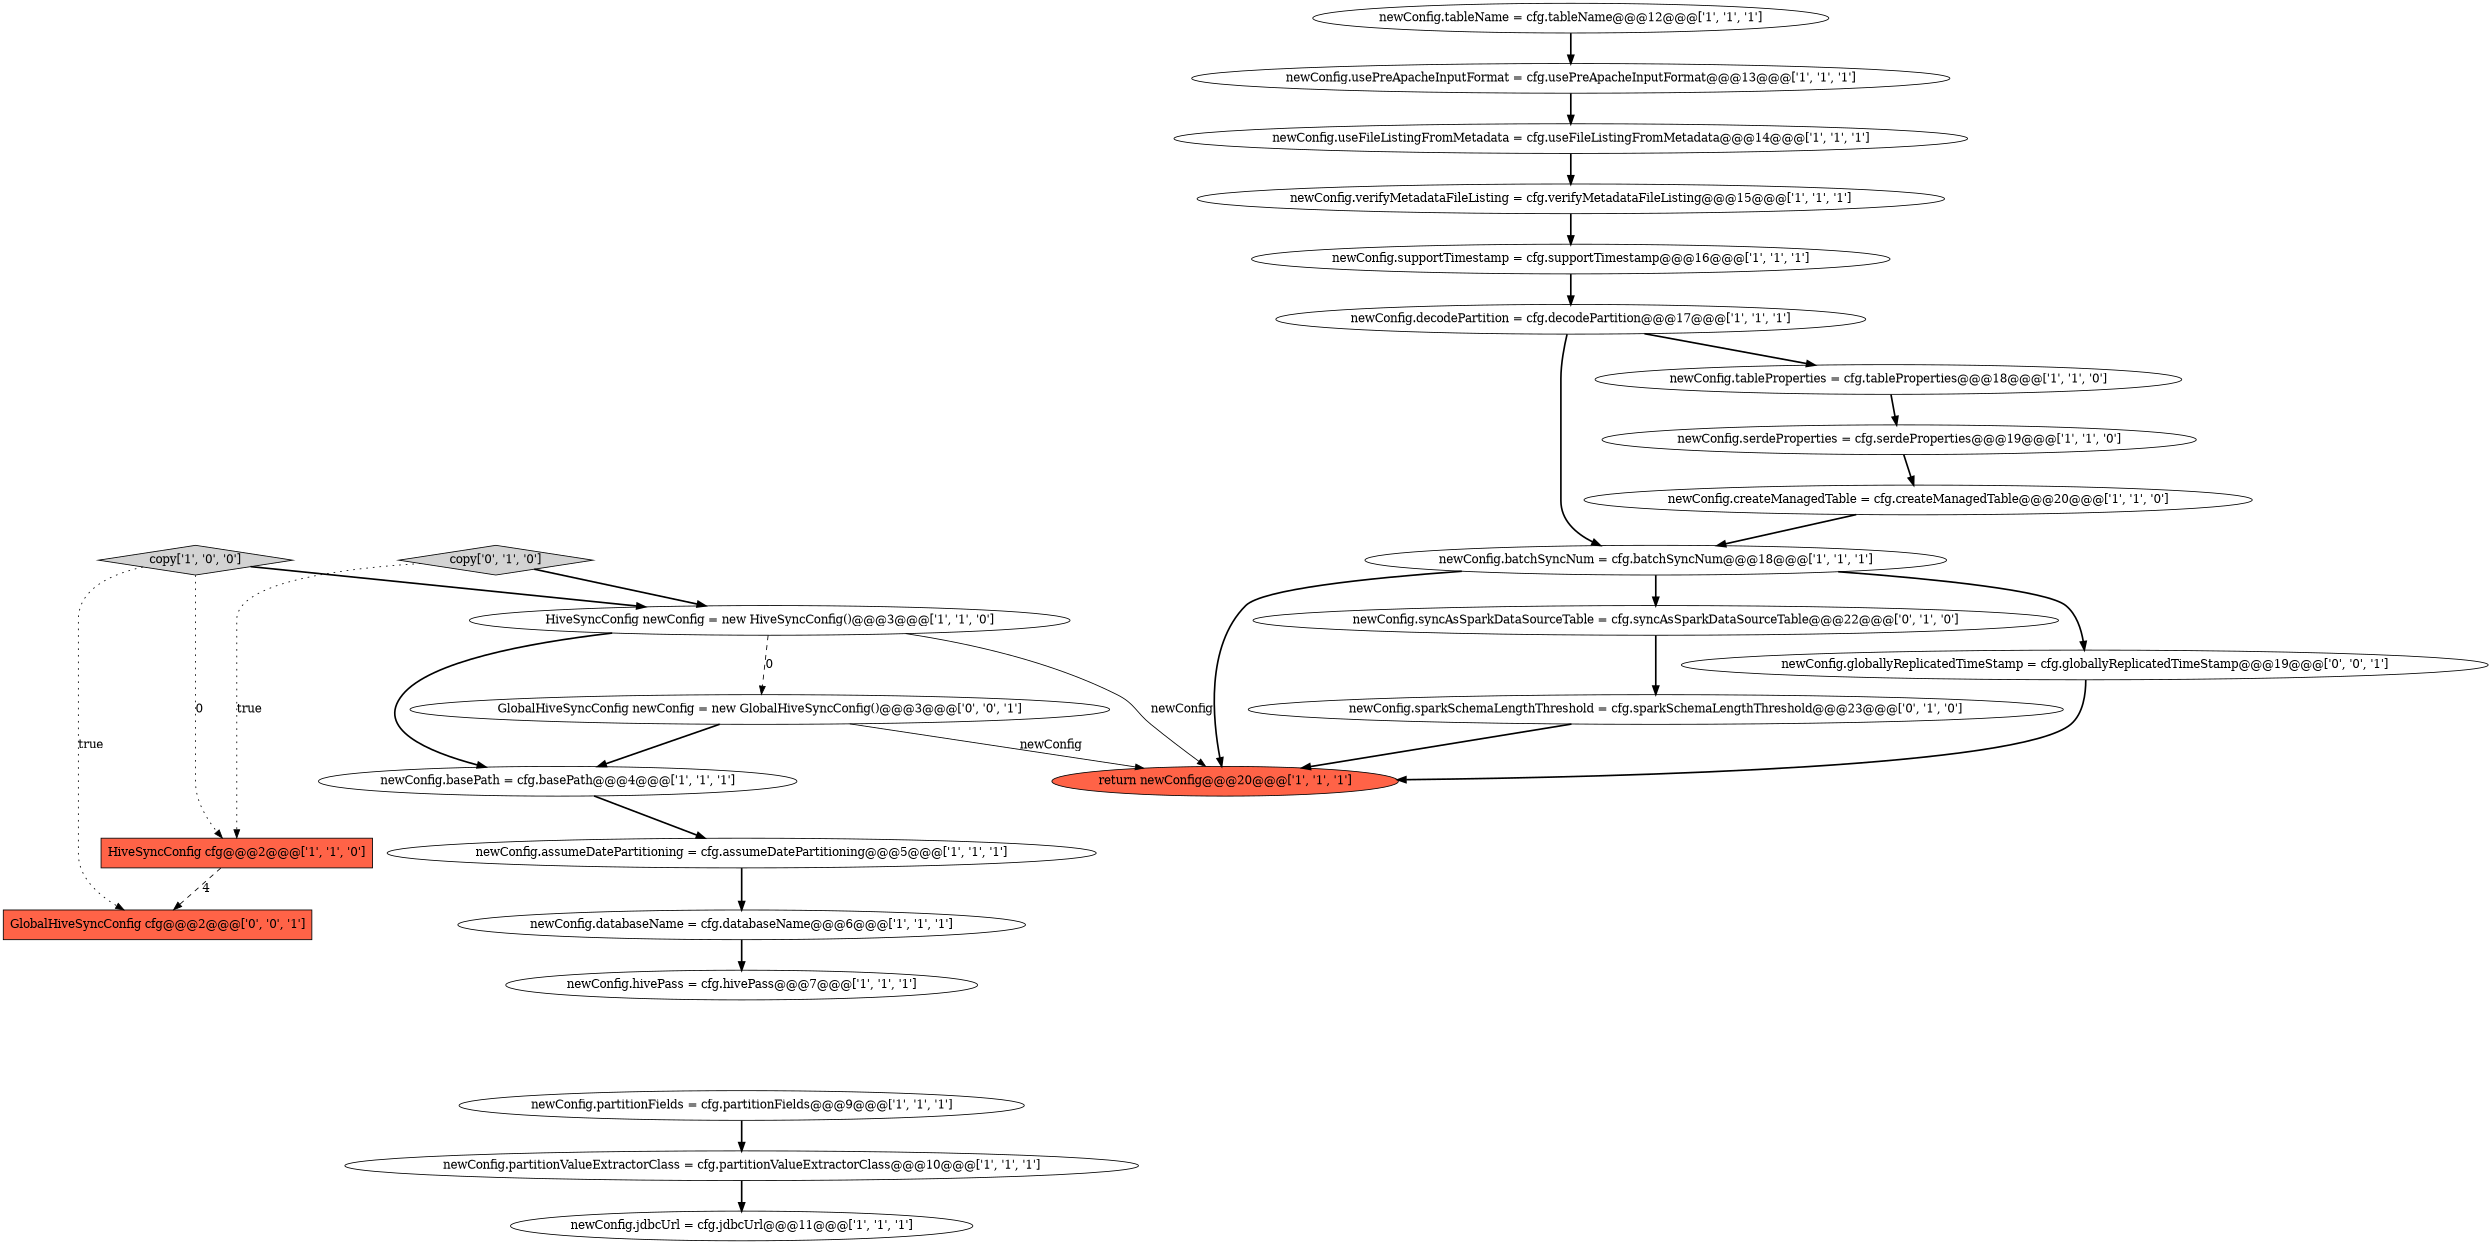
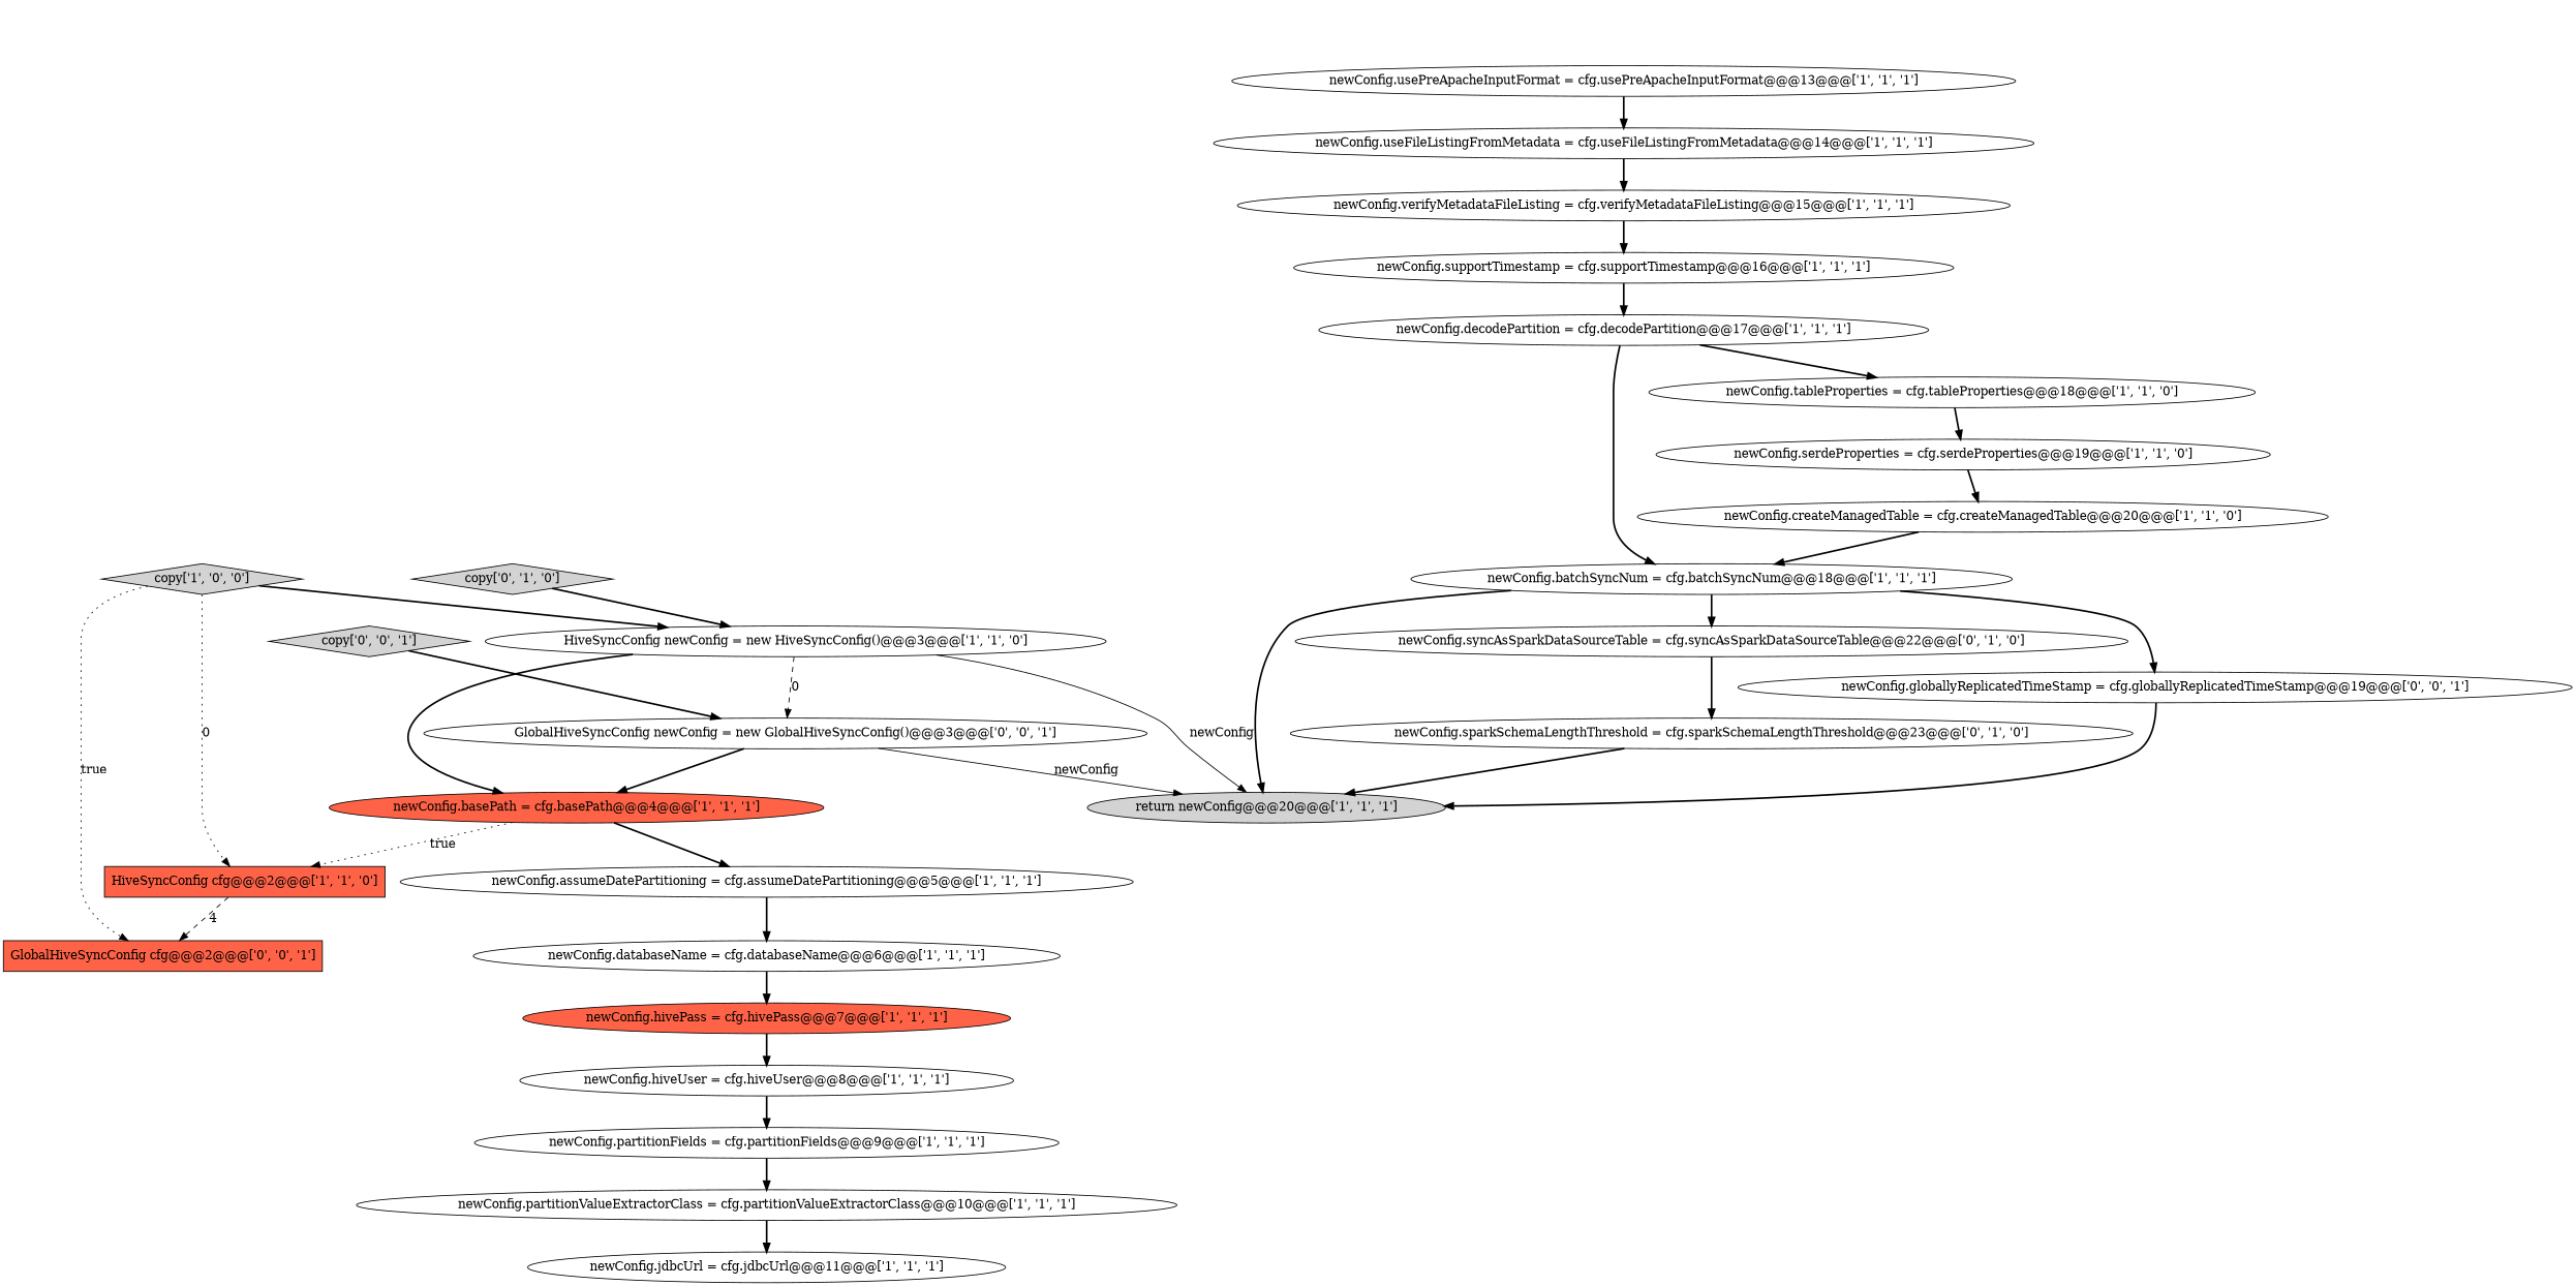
  digraph {
    node [fillcolor=white shape=ellipse style=filled]
    edge [style=bold]
    n1 [fillcolor=tomato label="GlobalHiveSyncConfig cfg@@@2@@@['0', '0', '1']" shape=box]
    n2 [label="newConfig.databaseName = cfg.databaseName@@@6@@@['1', '1', '1']"]
-   n3 [label="newConfig.hivePass = cfg.hivePass@@@7@@@['1', '1', '1']"]
+   n3 [fillcolor=tomato label="newConfig.hivePass = cfg.hivePass@@@7@@@['1', '1', '1']"]
+   n4 [label="newConfig.hiveUser = cfg.hiveUser@@@8@@@['1', '1', '1']"]
    n5 [fillcolor=lightgray label="copy['1', '0', '0']" shape=diamond]
    n6 [label="HiveSyncConfig newConfig = new HiveSyncConfig()@@@3@@@['1', '1', '0']"]
    n7 [fillcolor=tomato label="HiveSyncConfig cfg@@@2@@@['1', '1', '0']" shape=box]
    n8 [label="GlobalHiveSyncConfig newConfig = new GlobalHiveSyncConfig()@@@3@@@['0', '0', '1']"]
-   n9 [label="newConfig.basePath = cfg.basePath@@@4@@@['1', '1', '1']"]
-   n10 [fillcolor=tomato label="return newConfig@@@20@@@['1', '1', '1']"]
+   n9 [fillcolor=tomato label="newConfig.basePath = cfg.basePath@@@4@@@['1', '1', '1']"]
+   n10 [fillcolor=lightgray label="return newConfig@@@20@@@['1', '1', '1']"]
    n11 [fillcolor=lightgray label="copy['0', '1', '0']" shape=diamond]
    n12 [label="newConfig.usePreApacheInputFormat = cfg.usePreApacheInputFormat@@@13@@@['1', '1', '1']"]
    n13 [label="newConfig.useFileListingFromMetadata = cfg.useFileListingFromMetadata@@@14@@@['1', '1', '1']"]
    n14 [label="newConfig.verifyMetadataFileListing = cfg.verifyMetadataFileListing@@@15@@@['1', '1', '1']"]
    n15 [label="newConfig.partitionValueExtractorClass = cfg.partitionValueExtractorClass@@@10@@@['1', '1', '1']"]
    n16 [label="newConfig.jdbcUrl = cfg.jdbcUrl@@@11@@@['1', '1', '1']"]
+   n17 [fillcolor=lightgray label="copy['0', '0', '1']" shape=diamond]
    n18 [label="newConfig.supportTimestamp = cfg.supportTimestamp@@@16@@@['1', '1', '1']"]
    n19 [label="newConfig.decodePartition = cfg.decodePartition@@@17@@@['1', '1', '1']"]
    n20 [label="newConfig.batchSyncNum = cfg.batchSyncNum@@@18@@@['1', '1', '1']"]
    n21 [label="newConfig.tableProperties = cfg.tableProperties@@@18@@@['1', '1', '0']"]
    n22 [label="newConfig.assumeDatePartitioning = cfg.assumeDatePartitioning@@@5@@@['1', '1', '1']"]
    n23 [label="newConfig.syncAsSparkDataSourceTable = cfg.syncAsSparkDataSourceTable@@@22@@@['0', '1', '0']"]
    n24 [label="newConfig.sparkSchemaLengthThreshold = cfg.sparkSchemaLengthThreshold@@@23@@@['0', '1', '0']"]
    n25 [label="newConfig.partitionFields = cfg.partitionFields@@@9@@@['1', '1', '1']"]
    n26 [label="newConfig.globallyReplicatedTimeStamp = cfg.globallyReplicatedTimeStamp@@@19@@@['0', '0', '1']"]
    n27 [label="newConfig.serdeProperties = cfg.serdeProperties@@@19@@@['1', '1', '0']"]
-   n28 [label="newConfig.tableName = cfg.tableName@@@12@@@['1', '1', '1']"]
    n29 [label="newConfig.createManagedTable = cfg.createManagedTable@@@20@@@['1', '1', '0']"]
    n2 -> n3
+   n3 -> n4
+   n4 -> n25
    n5 -> n1 [label=true style=dotted]
    n5 -> n6
    n5 -> n7 [label=0 style=dotted]
    n6 -> n8 [label=0 style=dashed]
    n6 -> n9
    n6 -> n10 [label=newConfig style=solid]
    n7 -> n1 [label=4 style=dashed]
    n8 -> n9
    n8 -> n10 [label=newConfig style=solid]
    n9 -> n22
    n11 -> n6
-   n11 -> n7 [label=true style=dotted]
+   n9 -> n7 [label=true style=dotted]
    n12 -> n13
    n13 -> n14
    n14 -> n18
    n15 -> n16
+   n17 -> n8
    n18 -> n19
    n19 -> n20
    n19 -> n21
    n20 -> n10
    n20 -> n23
    n20 -> n26
    n21 -> n27
    n22 -> n2
    n23 -> n24
    n24 -> n10
    n25 -> n15
    n26 -> n10
    n27 -> n29
-   n28 -> n12
    n29 -> n20
  }
